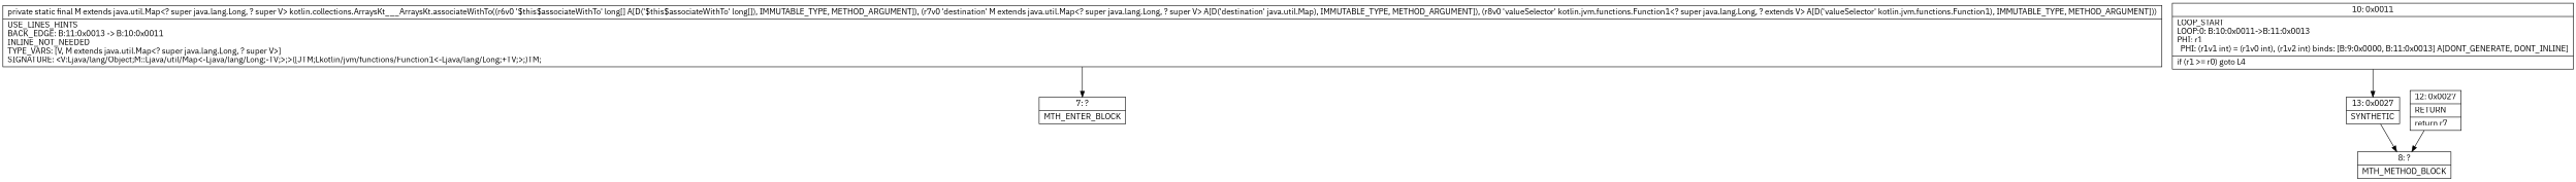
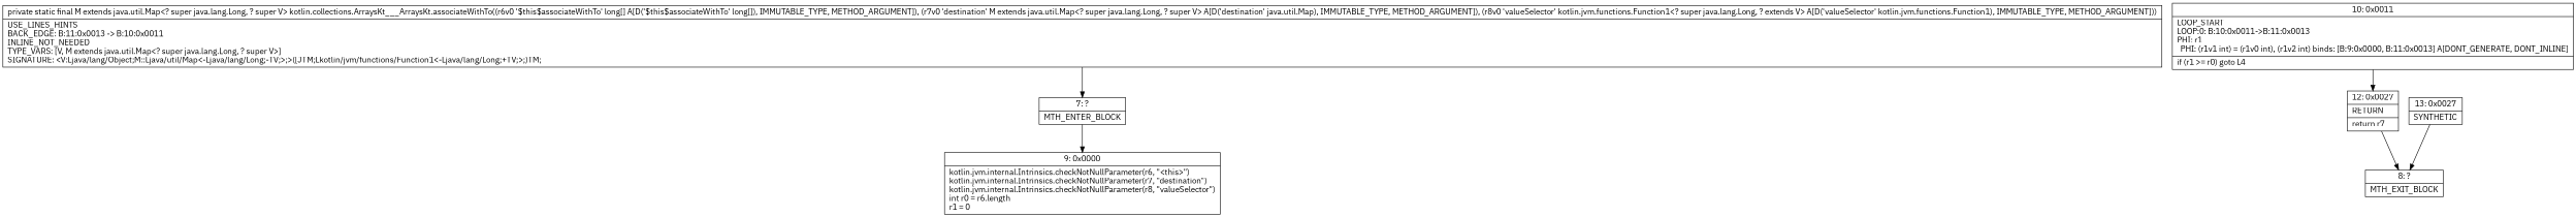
  digraph {
    fontname="IBM Plex Sans"
    node [fontname="IBM Plex Sans" shape=record]
    edge [fontname="IBM Plex Sans"]
    n1 [label="{7\:\ ?|MTH_ENTER_BLOCK\l}"]
+   n2 [label="{9\:\ 0x0000|kotlin.jvm.internal.Intrinsics.checkNotNullParameter(r6, \"\<this\>\")\lkotlin.jvm.internal.Intrinsics.checkNotNullParameter(r7, \"destination\")\lkotlin.jvm.internal.Intrinsics.checkNotNullParameter(r8, \"valueSelector\")\lint r0 = r6.length\lr1 = 0\l}"]
    n3 [label="{10\:\ 0x0011|LOOP_START\lLOOP:0: B:10:0x0011\-\>B:11:0x0013\lPHI: r1 \l  PHI: (r1v1 int) = (r1v0 int), (r1v2 int) binds: [B:9:0x0000, B:11:0x0013] A[DONT_GENERATE, DONT_INLINE]\l|if (r1 \>= r0) goto L4\l}"]
    n4 [label="{13\:\ 0x0027|SYNTHETIC\l}"]
-   n5 [label="{8\:\ ?|MTH_METHOD_BLOCK\l}"]
+   n5 [label="{8\:\ ?|MTH_EXIT_BLOCK\l}"]
    n6 [label="{12\:\ 0x0027|RETURN\l|return r7\l}"]
    n7 [label="{private static final M extends java.util.Map\<? super java.lang.Long, ? super V\> kotlin.collections.ArraysKt___ArraysKt.associateWithTo((r6v0 '$this$associateWithTo' long[] A[D('$this$associateWithTo' long[]), IMMUTABLE_TYPE, METHOD_ARGUMENT]), (r7v0 'destination' M extends java.util.Map\<? super java.lang.Long, ? super V\> A[D('destination' java.util.Map), IMMUTABLE_TYPE, METHOD_ARGUMENT]), (r8v0 'valueSelector' kotlin.jvm.functions.Function1\<? super java.lang.Long, ? extends V\> A[D('valueSelector' kotlin.jvm.functions.Function1), IMMUTABLE_TYPE, METHOD_ARGUMENT]))  | USE_LINES_HINTS\lBACK_EDGE: B:11:0x0013 \-\> B:10:0x0011\lINLINE_NOT_NEEDED\lTYPE_VARS: [V, M extends java.util.Map\<? super java.lang.Long, ? super V\>]\lSIGNATURE: \<V:Ljava\/lang\/Object;M::Ljava\/util\/Map\<\-Ljava\/lang\/Long;\-TV;\>;\>([JTM;Lkotlin\/jvm\/functions\/Function1\<\-Ljava\/lang\/Long;+TV;\>;)TM;\l}"]
-   n3 -> n4
+   n1 -> n2
+   n3 -> n6
    n4 -> n5
    n6 -> n5
    n7 -> n1
  }
